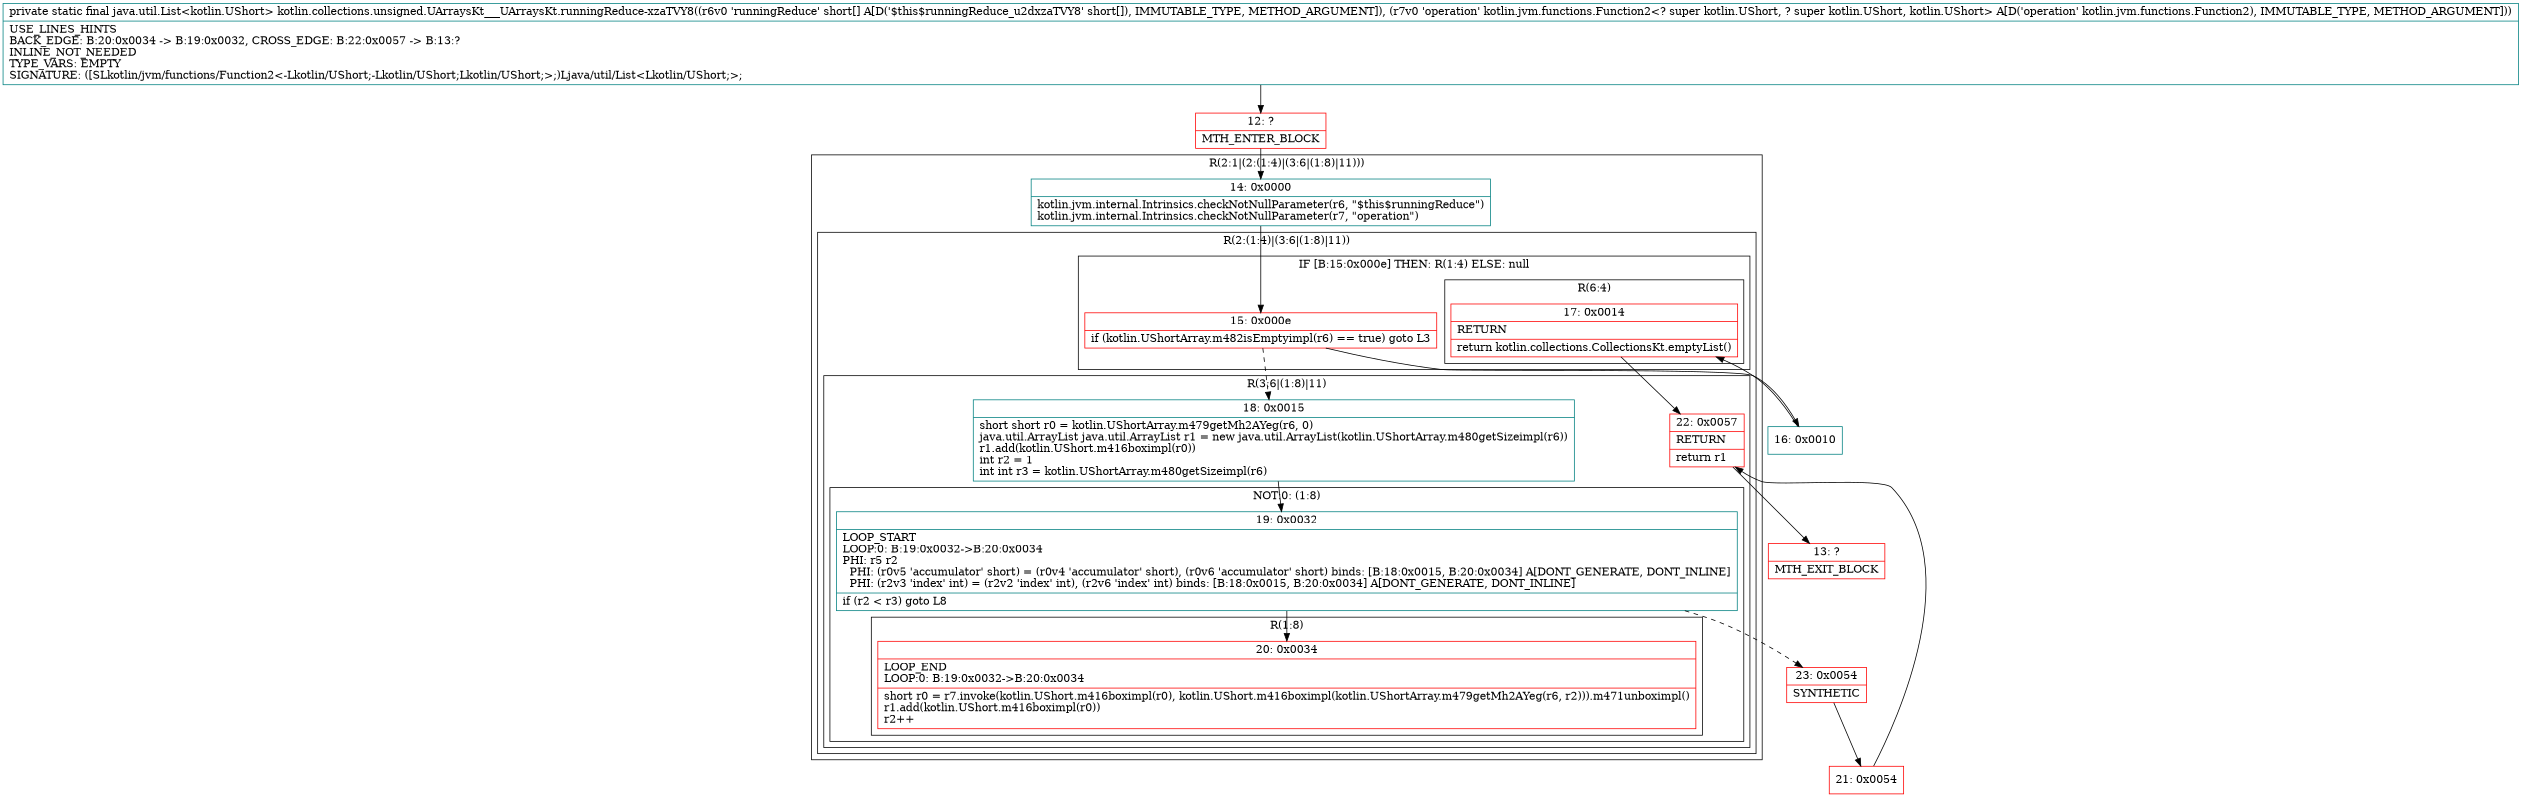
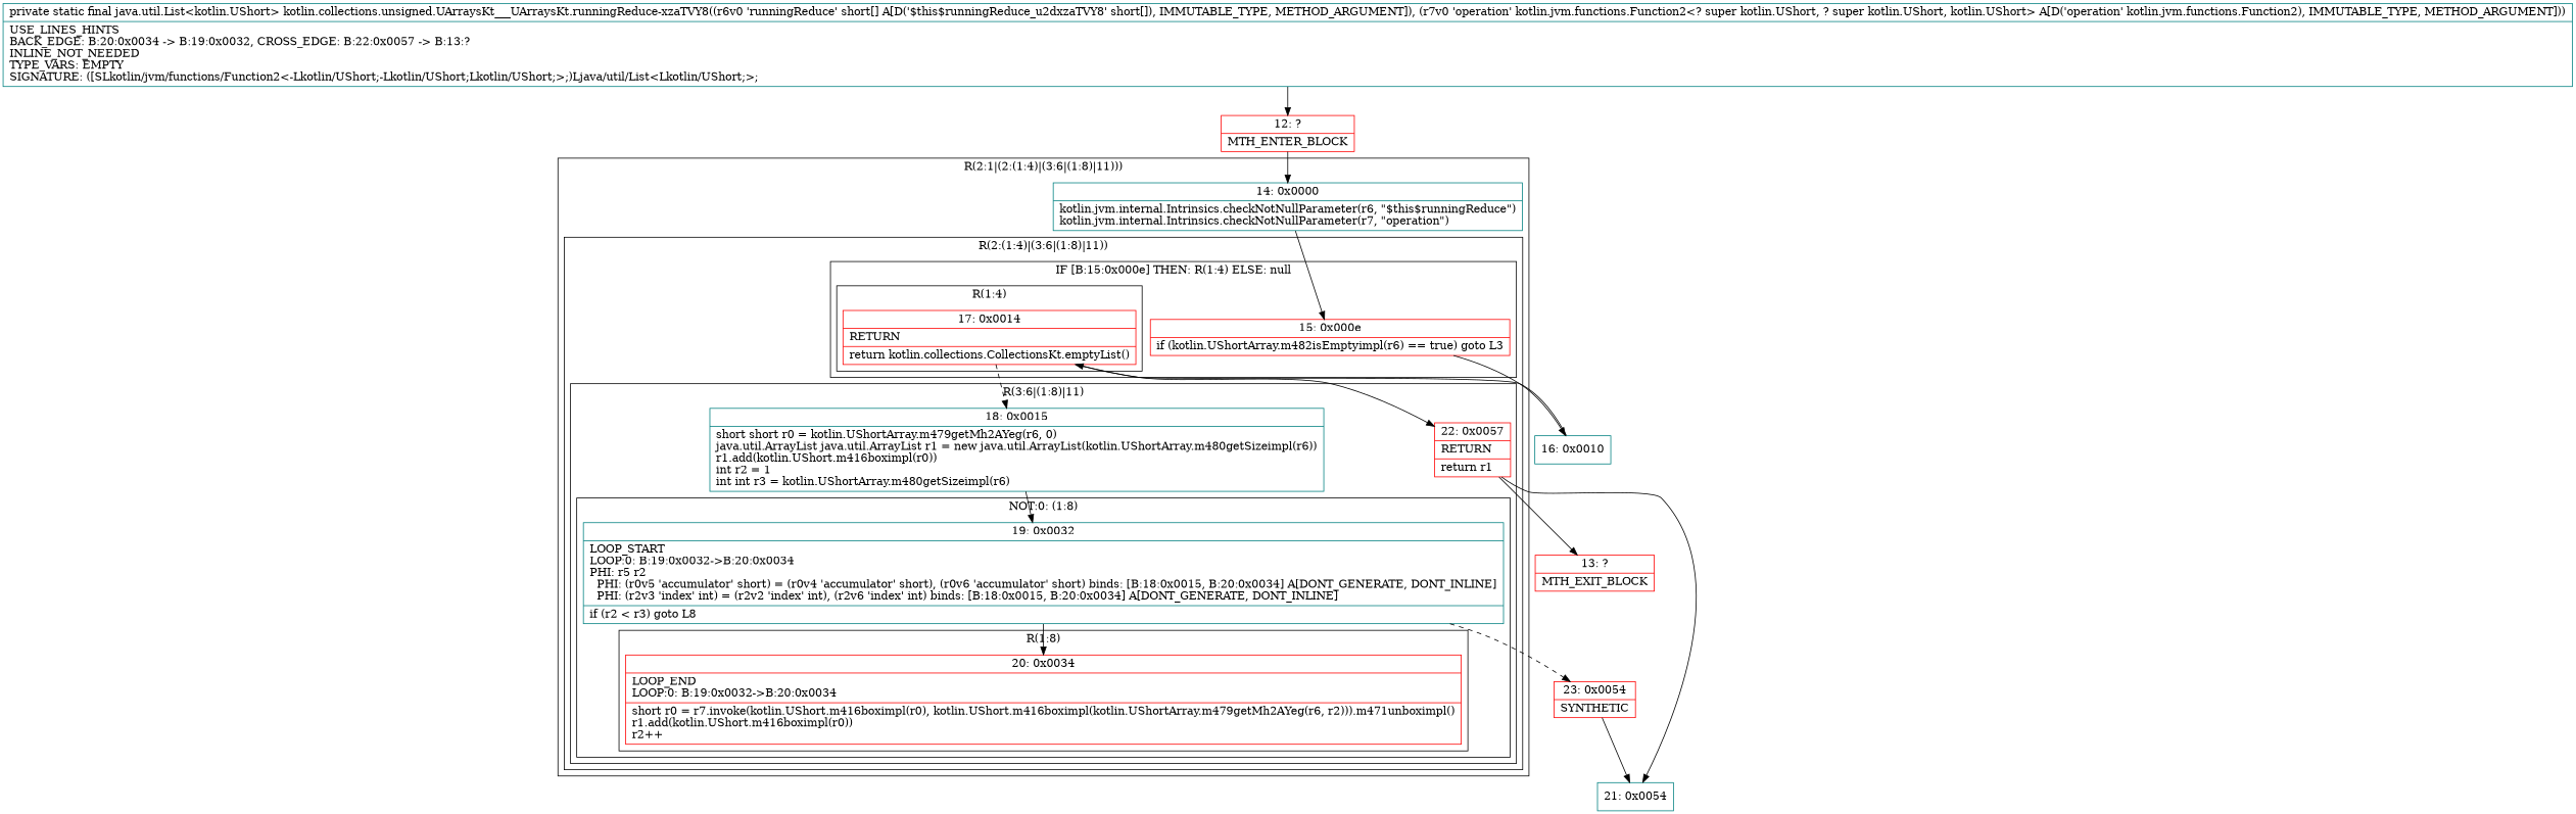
  digraph {
    node [color=red shape=record]
    n1 [label="{17\:\ 0x0014|RETURN\l|return kotlin.collections.CollectionsKt.emptyList()\l}"]
    n2 [label="{15\:\ 0x000e|if (kotlin.UShortArray.m482isEmptyimpl(r6) == true) goto L3\l}"]
    n3 [label="{20\:\ 0x0034|LOOP_END\lLOOP:0: B:19:0x0032\-\>B:20:0x0034\l|short r0 = r7.invoke(kotlin.UShort.m416boximpl(r0), kotlin.UShort.m416boximpl(kotlin.UShortArray.m479getMh2AYeg(r6, r2))).m471unboximpl()\lr1.add(kotlin.UShort.m416boximpl(r0))\lr2++\l}"]
    n4 [color=teal label="{19\:\ 0x0032|LOOP_START\lLOOP:0: B:19:0x0032\-\>B:20:0x0034\lPHI: r5 r2 \l  PHI: (r0v5 'accumulator' short) = (r0v4 'accumulator' short), (r0v6 'accumulator' short) binds: [B:18:0x0015, B:20:0x0034] A[DONT_GENERATE, DONT_INLINE]\l  PHI: (r2v3 'index' int) = (r2v2 'index' int), (r2v6 'index' int) binds: [B:18:0x0015, B:20:0x0034] A[DONT_GENERATE, DONT_INLINE]\l|if (r2 \< r3) goto L8\l}"]
    n5 [color=teal label="{18\:\ 0x0015|short short r0 = kotlin.UShortArray.m479getMh2AYeg(r6, 0)\ljava.util.ArrayList java.util.ArrayList r1 = new java.util.ArrayList(kotlin.UShortArray.m480getSizeimpl(r6))\lr1.add(kotlin.UShort.m416boximpl(r0))\lint r2 = 1\lint int r3 = kotlin.UShortArray.m480getSizeimpl(r6)\l}"]
    n6 [label="{22\:\ 0x0057|RETURN\l|return r1\l}"]
    n7 [color=teal label="{14\:\ 0x0000|kotlin.jvm.internal.Intrinsics.checkNotNullParameter(r6, \"$this$runningReduce\")\lkotlin.jvm.internal.Intrinsics.checkNotNullParameter(r7, \"operation\")\l}"]
    n8 [color=teal label="{16\:\ 0x0010}"]
    n9 [label="{23\:\ 0x0054|SYNTHETIC\l}"]
    n10 [label="{13\:\ ?|MTH_EXIT_BLOCK\l}"]
-   n11 [label="{21\:\ 0x0054}"]
+   n11 [color=teal label="{21\:\ 0x0054}"]
    n12 [label="{12\:\ ?|MTH_ENTER_BLOCK\l}"]
    n13 [color=teal label="{private static final java.util.List\<kotlin.UShort\> kotlin.collections.unsigned.UArraysKt___UArraysKt.runningReduce\-xzaTVY8((r6v0 'runningReduce' short[] A[D('$this$runningReduce_u2dxzaTVY8' short[]), IMMUTABLE_TYPE, METHOD_ARGUMENT]), (r7v0 'operation' kotlin.jvm.functions.Function2\<? super kotlin.UShort, ? super kotlin.UShort, kotlin.UShort\> A[D('operation' kotlin.jvm.functions.Function2), IMMUTABLE_TYPE, METHOD_ARGUMENT]))  | USE_LINES_HINTS\lBACK_EDGE: B:20:0x0034 \-\> B:19:0x0032, CROSS_EDGE: B:22:0x0057 \-\> B:13:?\lINLINE_NOT_NEEDED\lTYPE_VARS: EMPTY\lSIGNATURE: ([SLkotlin\/jvm\/functions\/Function2\<\-Lkotlin\/UShort;\-Lkotlin\/UShort;Lkotlin\/UShort;\>;)Ljava\/util\/List\<Lkotlin\/UShort;\>;\l}"]
    subgraph cluster_1 {
      label="R(2:1|(2:(1:4)|(3:6|(1:8)|11)))"
      n7
      subgraph cluster_2 {
        label="R(2:(1:4)|(3:6|(1:8)|11))"
        subgraph cluster_3 {
          label="IF [B:15:0x000e] THEN: R(1:4) ELSE: null"
          n2
          subgraph cluster_4 {
-           label="R(6:4)"
+           label="R(1:4)"
            n1
          }
        }
        subgraph cluster_5 {
          label="R(3:6|(1:8)|11)"
          n5
          n6
          subgraph cluster_6 {
            label="NOT:0: (1:8)"
            n4
            subgraph cluster_7 {
              label="R(1:8)"
              n3
            }
          }
        }
      }
    }
    n1 -> n6
-   n2 -> n5 [style=dashed]
+   n1 -> n5 [style=dashed]
    n2 -> n8
    n4 -> n3
    n4 -> n9 [style=dashed]
    n5 -> n4
    n6 -> n10
    n7 -> n2
    n8 -> n1
    n9 -> n11
-   n11 -> n6
+   n6 -> n11
    n12 -> n7
    n13 -> n12
  }
